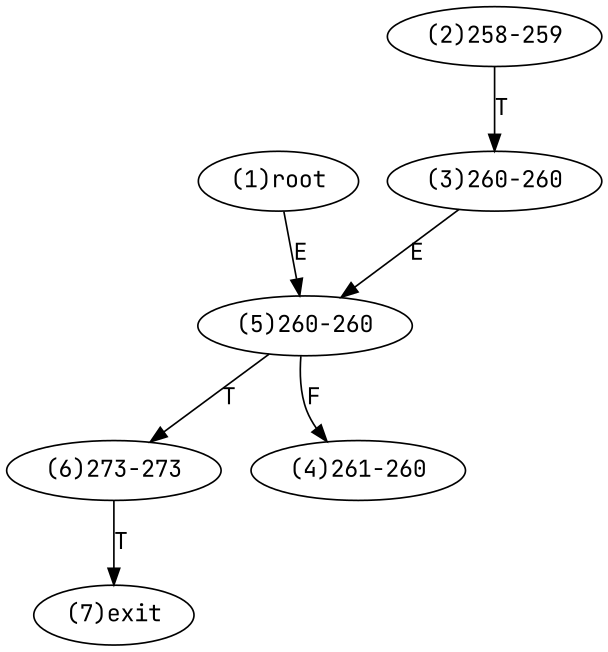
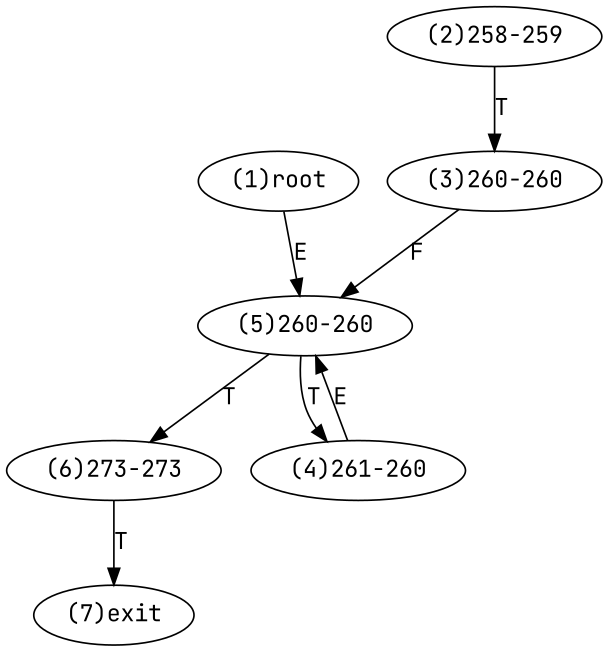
  digraph {
    fontname="JetBrains Mono"
    node [fontname="JetBrains Mono"]
    edge [fontname="JetBrains Mono"]
    n1 [label="(1)root"]
    n2 [label="(5)260-260"]
    n3 [label="(2)258-259"]
    n4 [label="(3)260-260"]
    n5 [label="(6)273-273"]
    n6 [label="(7)exit"]
    n7 [label="(4)261-260"]
    n1 -> n2 [label=E]
    n2 -> n5 [label=T]
-   n2 -> n7 [label=F]
+   n2 -> n7 [label=T]
    n3 -> n4 [label=T]
-   n4 -> n2 [label=E]
+   n4 -> n2 [label=F]
    n5 -> n6 [label=T]
+   n7 -> n2 [label=E]
  }
